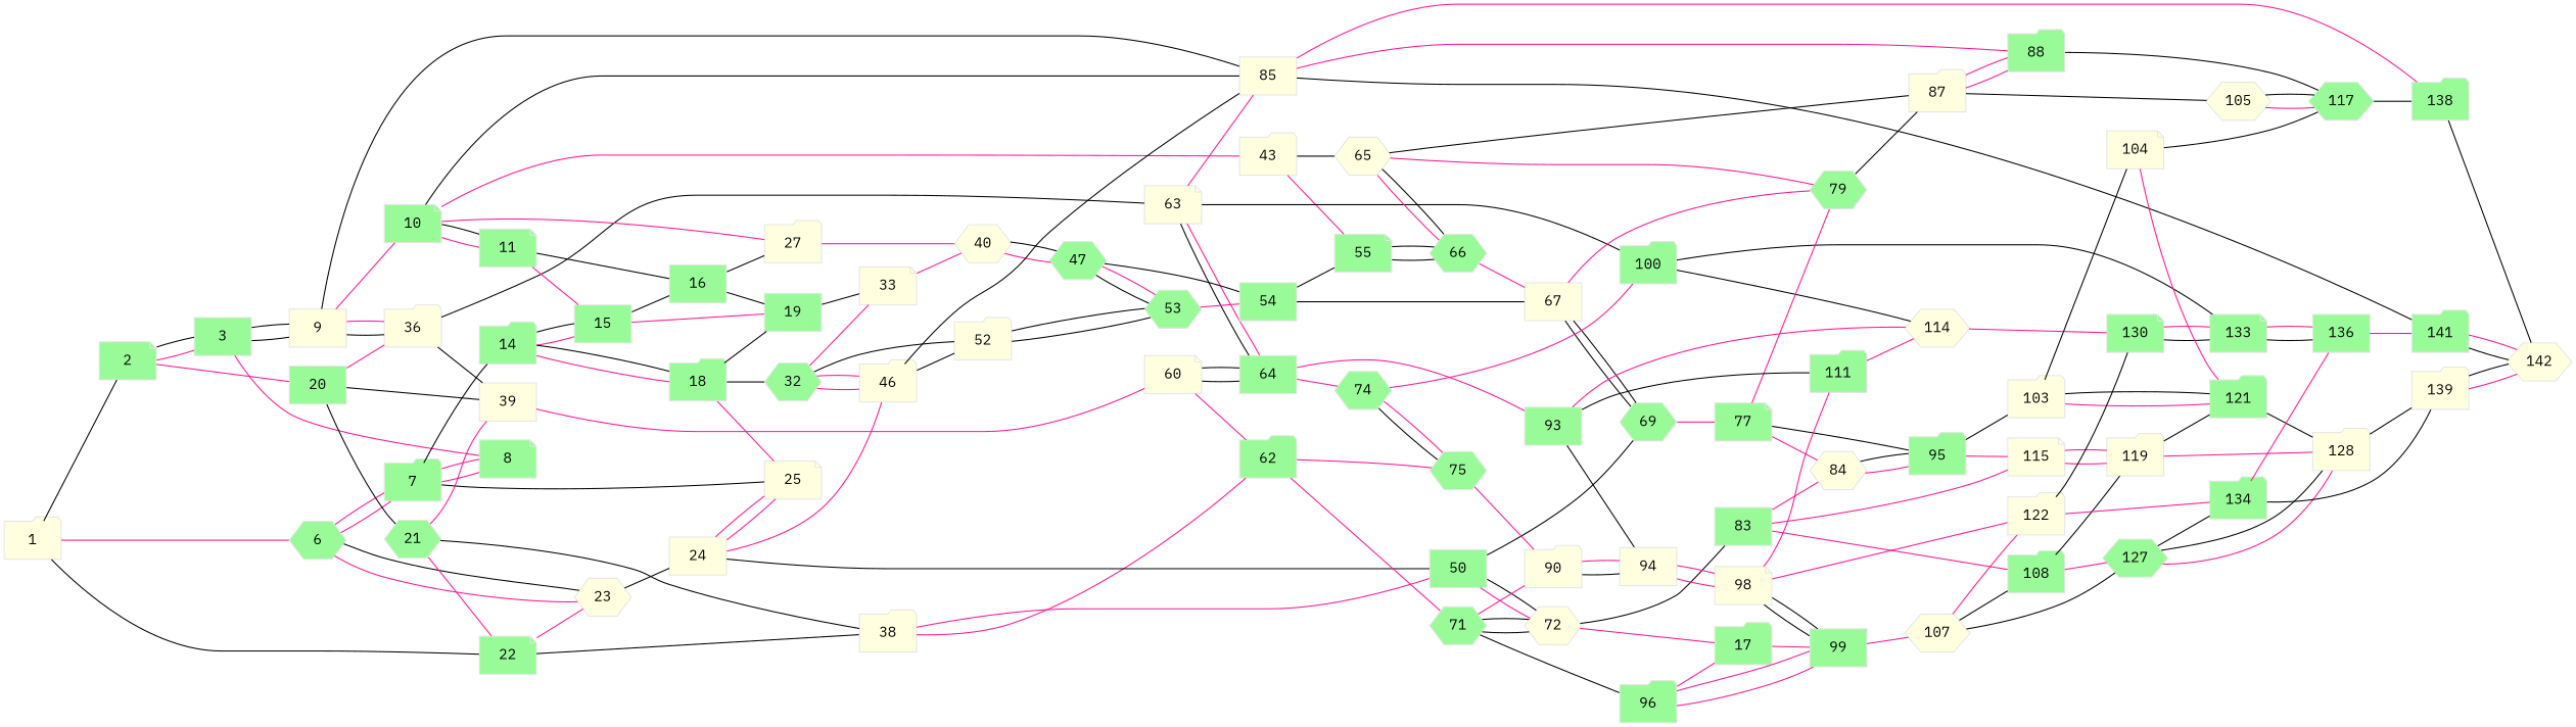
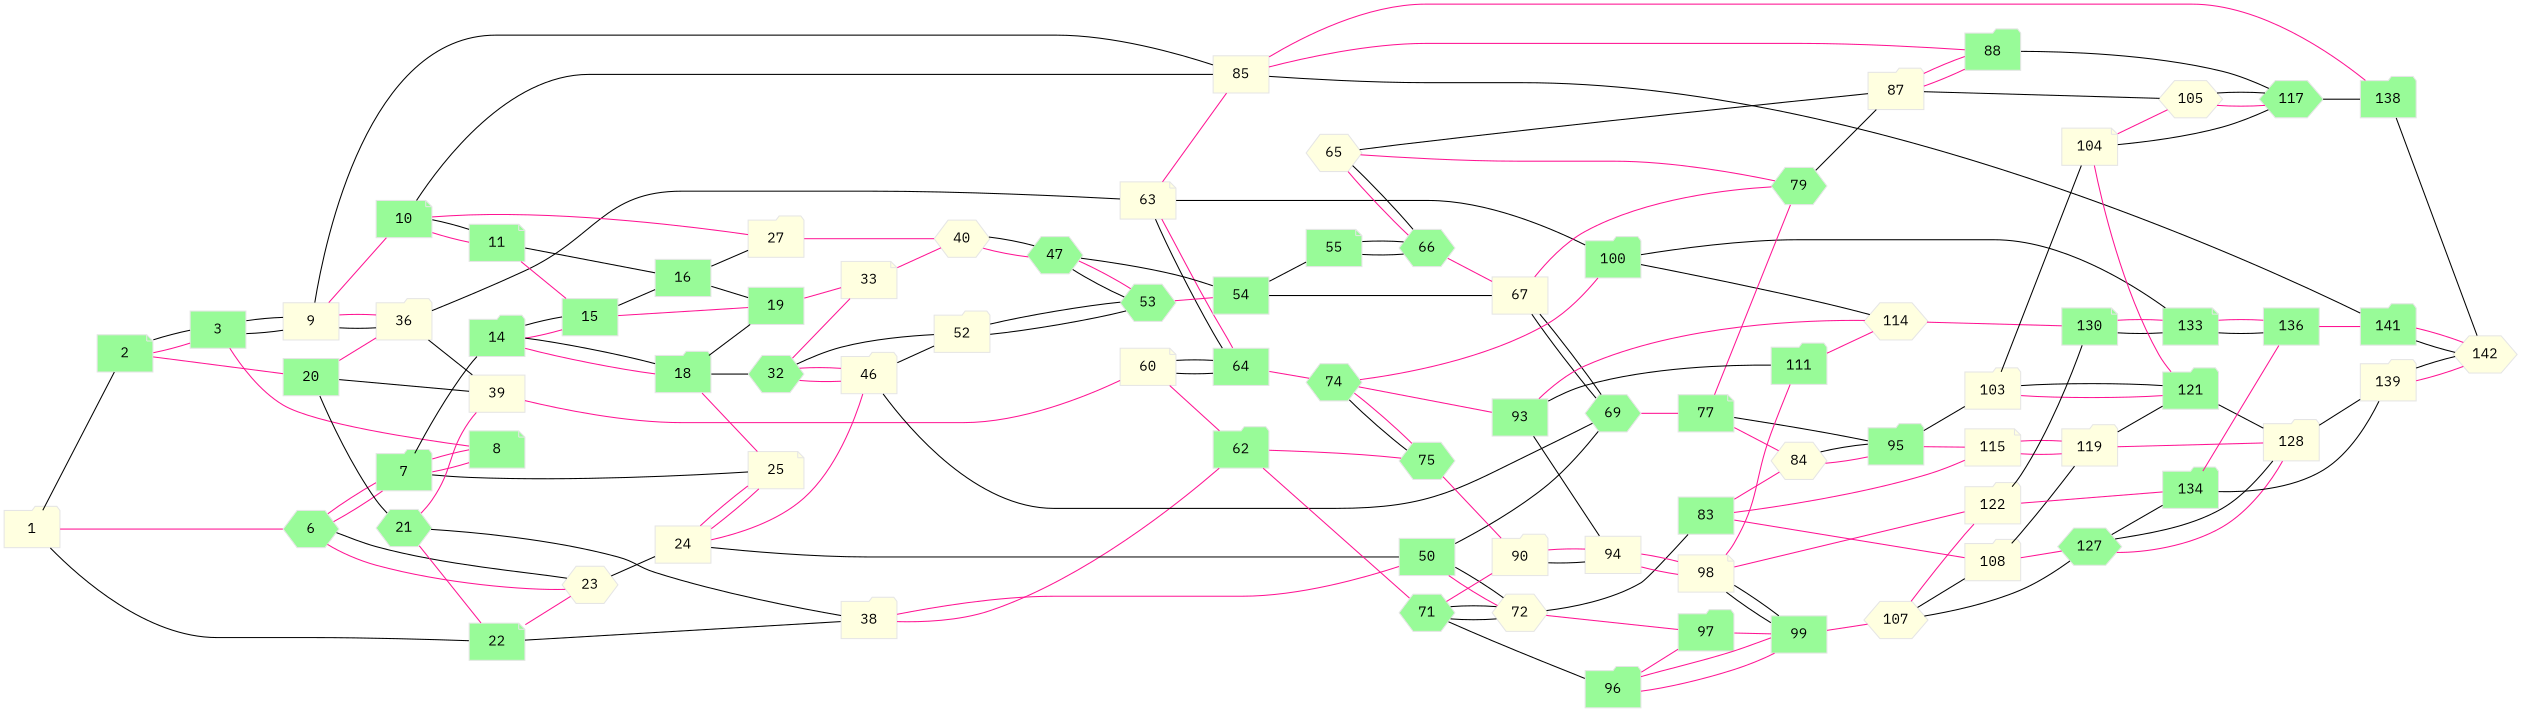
  graph {
    fontname="IBM Plex Mono"
    rankdir=LR
    node [color=gray90 fillcolor=palegreen fontname="IBM Plex Mono" shape=folder style=filled]
    edge [color=deeppink fontname="IBM Plex Mono"]
    1 [fillcolor=lightyellow super="+5"]
    2 [shape=note]
    6 [shape=hexagon]
    22 [shape=note super="+31"]
    3 [shape=box super="+4"]
    20 [shape=box super="+35"]
    7 [super="+13"]
    23 [fillcolor=lightyellow shape=hexagon]
    38 [fillcolor=lightyellow super="+49"]
    8 [shape=note]
    9 [fillcolor=lightyellow shape=box]
    36 [fillcolor=lightyellow super="+56"]
    21 [shape=hexagon super="+37"]
    39 [fillcolor=lightyellow shape=box super="+57"]
    10 [shape=note super="+28"]
    85 [fillcolor=lightyellow shape=box super="+89"]
    14
    25 [fillcolor=lightyellow shape=note]
    24 [fillcolor=lightyellow shape=box super="+45"]
    15 [shape=box super="+17"]
    18 [super="+30"]
    11 [shape=note super="+12"]
    27 [fillcolor=lightyellow super="+41"]
-   43 [fillcolor=lightyellow super="+44"]
    63 [fillcolor=lightyellow shape=note super="+86"]
    88
    138
    141 [super="+143"]
    16 [shape=box super="+26"]
    40 [fillcolor=lightyellow shape=hexagon]
    55 [shape=note]
    65 [fillcolor=lightyellow shape=hexagon super="+81"]
    19 [shape=box super="+29"]
    32 [shape=hexagon super="+33"]
    n35 [fillcolor=lightyellow label=33 shape=note]
    46 [fillcolor=lightyellow super="+59"]
    52 [fillcolor=lightyellow]
    60 [fillcolor=lightyellow shape=note super="+61"]
    50 [shape=box super="+51"]
    62 [super="+70"]
    69 [shape=hexagon super="+76"]
    72 [fillcolor=lightyellow shape=hexagon super="+82"]
    47 [shape=hexagon super="+48"]
    53 [shape=hexagon]
    64 [shape=box super="+73"]
    100 [super="+113"]
    71 [shape=hexagon super="+91"]
    75 [shape=hexagon]
    54 [shape=box super="+58"]
    66 [shape=hexagon]
    79 [shape=hexagon super="+80"]
    87 [fillcolor=lightyellow super="+101"]
    77 [shape=note super="+78"]
    67 [fillcolor=lightyellow shape=box super="+68"]
    83 [shape=box super="+109"]
-   97 [label=17]
+   97
    74 [shape=hexagon super="+92"]
    90 [fillcolor=lightyellow]
    96
    114 [fillcolor=lightyellow shape=hexagon super="+116"]
    133 [shape=note]
    93 [shape=box super="+110"]
    105 [fillcolor=lightyellow shape=hexagon]
    84 [fillcolor=lightyellow shape=hexagon]
    95 [super="+102"]
    94 [fillcolor=lightyellow shape=box]
    99 [shape=box super="+106"]
-   108 [super="+118"]
+   108 [fillcolor=lightyellow super="+118"]
    115 [fillcolor=lightyellow shape=note]
    111
    103 [fillcolor=lightyellow]
    127 [shape=hexagon super="+132"]
    119 [fillcolor=lightyellow super="+120"]
    117 [shape=hexagon super="+125"]
    142 [fillcolor=lightyellow shape=hexagon super="+144"]
    98 [fillcolor=lightyellow shape=note super="+112"]
    130 [shape=note]
    122 [fillcolor=lightyellow super="+131"]
    104 [fillcolor=lightyellow shape=note super="+124"]
    121 [super="+126"]
    107 [fillcolor=lightyellow shape=hexagon super="+123"]
    134 [super="+135"]
    136 [shape=box super="+137"]
    128 [fillcolor=lightyellow super="+129"]
    139 [fillcolor=lightyellow super="+140"]
    1 -- 2 [color=black]
    1 -- 6
    1 -- 22 [color=black]
    2 -- 3
    2 -- 3 [color=black]
    2 -- 20
    6 -- 7
    6 -- 7
    6 -- 23
    6 -- 23 [color=black]
    22 -- 23
    22 -- 38 [color=black]
    3 -- 8
    3 -- 9 [color=black]
    3 -- 9 [color=black]
    20 -- 36
    20 -- 21 [color=black]
    20 -- 39 [color=black]
    7 -- 8
    7 -- 8
    7 -- 14 [color=black]
    7 -- 25 [color=black]
    23 -- 24 [color=black]
    38 -- 50
    38 -- 62
    9 -- 36 [color=black]
    9 -- 36
    9 -- 10
    9 -- 85 [color=black]
    36 -- 39 [color=black]
    36 -- 63 [color=black]
    21 -- 22
    21 -- 38 [color=black]
    21 -- 39
    39 -- 60
    10 -- 85 [color=black]
    10 -- 11
    10 -- 11 [color=black]
    10 -- 27
-   10 -- 43
    85 -- 88
    85 -- 138
    85 -- 141 [color=black]
    14 -- 15
    14 -- 15 [color=black]
    14 -- 18
    14 -- 18 [color=black]
    24 -- 25
    24 -- 25
    24 -- 46
    24 -- 50 [color=black]
    15 -- 16 [color=black]
    15 -- 19
    18 -- 25
    18 -- 19 [color=black]
    18 -- 32 [color=black]
    11 -- 15
    11 -- 16 [color=black]
    27 -- 40
-   43 -- 55
-   43 -- 65 [color=black]
    63 -- 85
    63 -- 64 [color=black]
    63 -- 64
    63 -- 100 [color=black]
    88 -- 117 [color=black]
    138 -- 142 [color=black]
    141 -- 142 [color=black]
    141 -- 142
    16 -- 27 [color=black]
    16 -- 19 [color=black]
    40 -- 47
    40 -- 47 [color=black]
    55 -- 66 [color=black]
    55 -- 66 [color=black]
    65 -- 66
    65 -- 66 [color=black]
    65 -- 79
    65 -- 87 [color=black]
-   19 -- n35 [color=black]
+   19 -- n35
    32 -- n35
    32 -- 46
    32 -- 46
    32 -- 52 [color=black]
    n35 -- 40
    46 -- 52 [color=black]
-   46 -- 85 [color=black]
+   46 -- 69 [color=black]
    52 -- 53 [color=black]
    52 -- 53 [color=black]
    60 -- 62
    60 -- 64 [color=black weight=2]
    60 -- 64 [color=black]
    50 -- 69 [color=black]
    50 -- 72
    50 -- 72 [color=black]
    62 -- 71
    62 -- 75
    69 -- 77
    72 -- 83 [color=black]
    72 -- 97
    47 -- 53 [color=black]
    47 -- 53
    47 -- 54 [color=black]
    53 -- 54
    64 -- 74
    100 -- 114 [color=black]
    100 -- 133 [color=black]
    71 -- 72 [color=black]
    71 -- 72 [color=black]
    71 -- 90
    71 -- 96 [color=black]
    75 -- 90
    54 -- 55 [color=black]
    54 -- 67 [color=black]
    66 -- 67
    79 -- 87 [color=black]
    87 -- 88
    87 -- 88
    87 -- 105 [color=black]
    77 -- 79
    77 -- 84
    77 -- 95 [color=black]
    67 -- 69 [color=black]
    67 -- 69 [color=black]
    67 -- 79
    83 -- 84
    83 -- 108
    83 -- 115
    97 -- 99
    74 -- 100
    74 -- 75 [color=black]
    74 -- 75
-   64 -- 93
+   74 -- 93
    90 -- 94 [color=black]
    90 -- 94
    96 -- 97
    96 -- 99
    96 -- 99
    114 -- 130
    133 -- 136 [color=black]
    133 -- 136
    93 -- 114
    93 -- 94 [color=black]
    93 -- 111 [color=black]
    105 -- 117
    105 -- 117 [color=black]
    84 -- 95
    84 -- 95 [color=black]
    95 -- 115
    95 -- 103 [color=black]
    94 -- 98
    94 -- 98
    99 -- 107
    108 -- 127
    108 -- 119 [color=black]
    115 -- 119
    115 -- 119
    111 -- 114
    103 -- 104 [color=black]
    103 -- 121
    103 -- 121 [color=black]
    127 -- 134 [color=black]
    127 -- 128
    127 -- 128 [color=black]
    119 -- 121 [color=black]
    119 -- 128
    117 -- 138 [color=black]
    98 -- 99 [color=black]
    98 -- 99 [color=black]
    98 -- 111
    98 -- 122
    130 -- 133 [color=black]
    130 -- 133
    122 -- 130 [color=black]
    122 -- 134
+   104 -- 105
    104 -- 117 [color=black]
    104 -- 121
    121 -- 128 [color=black]
    107 -- 108 [color=black]
    107 -- 127 [color=black]
    107 -- 122
    134 -- 136
    134 -- 139 [color=black]
    136 -- 141 [weight=2]
    128 -- 139 [color=black]
    139 -- 142 [weight=2]
    139 -- 142 [color=black]
  }
